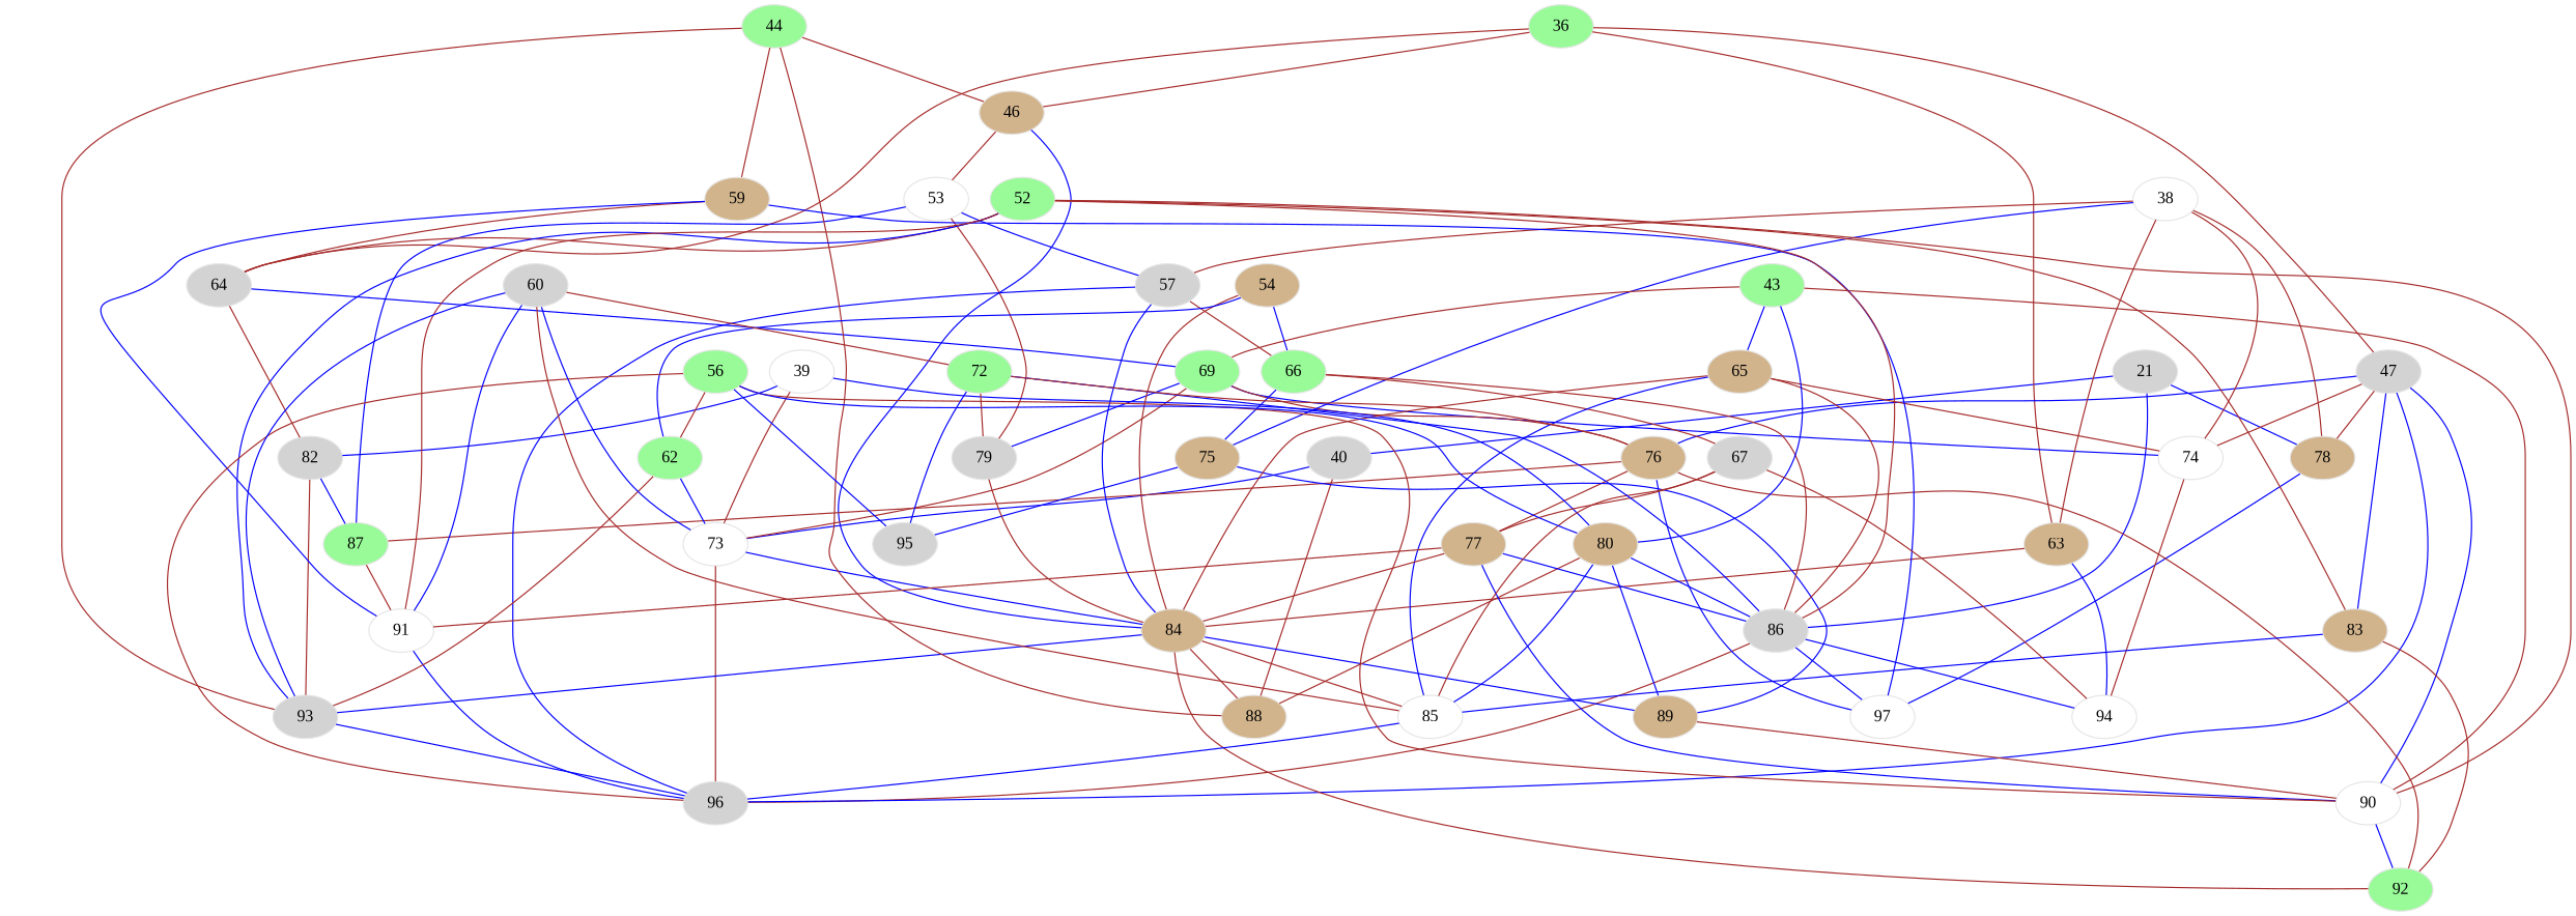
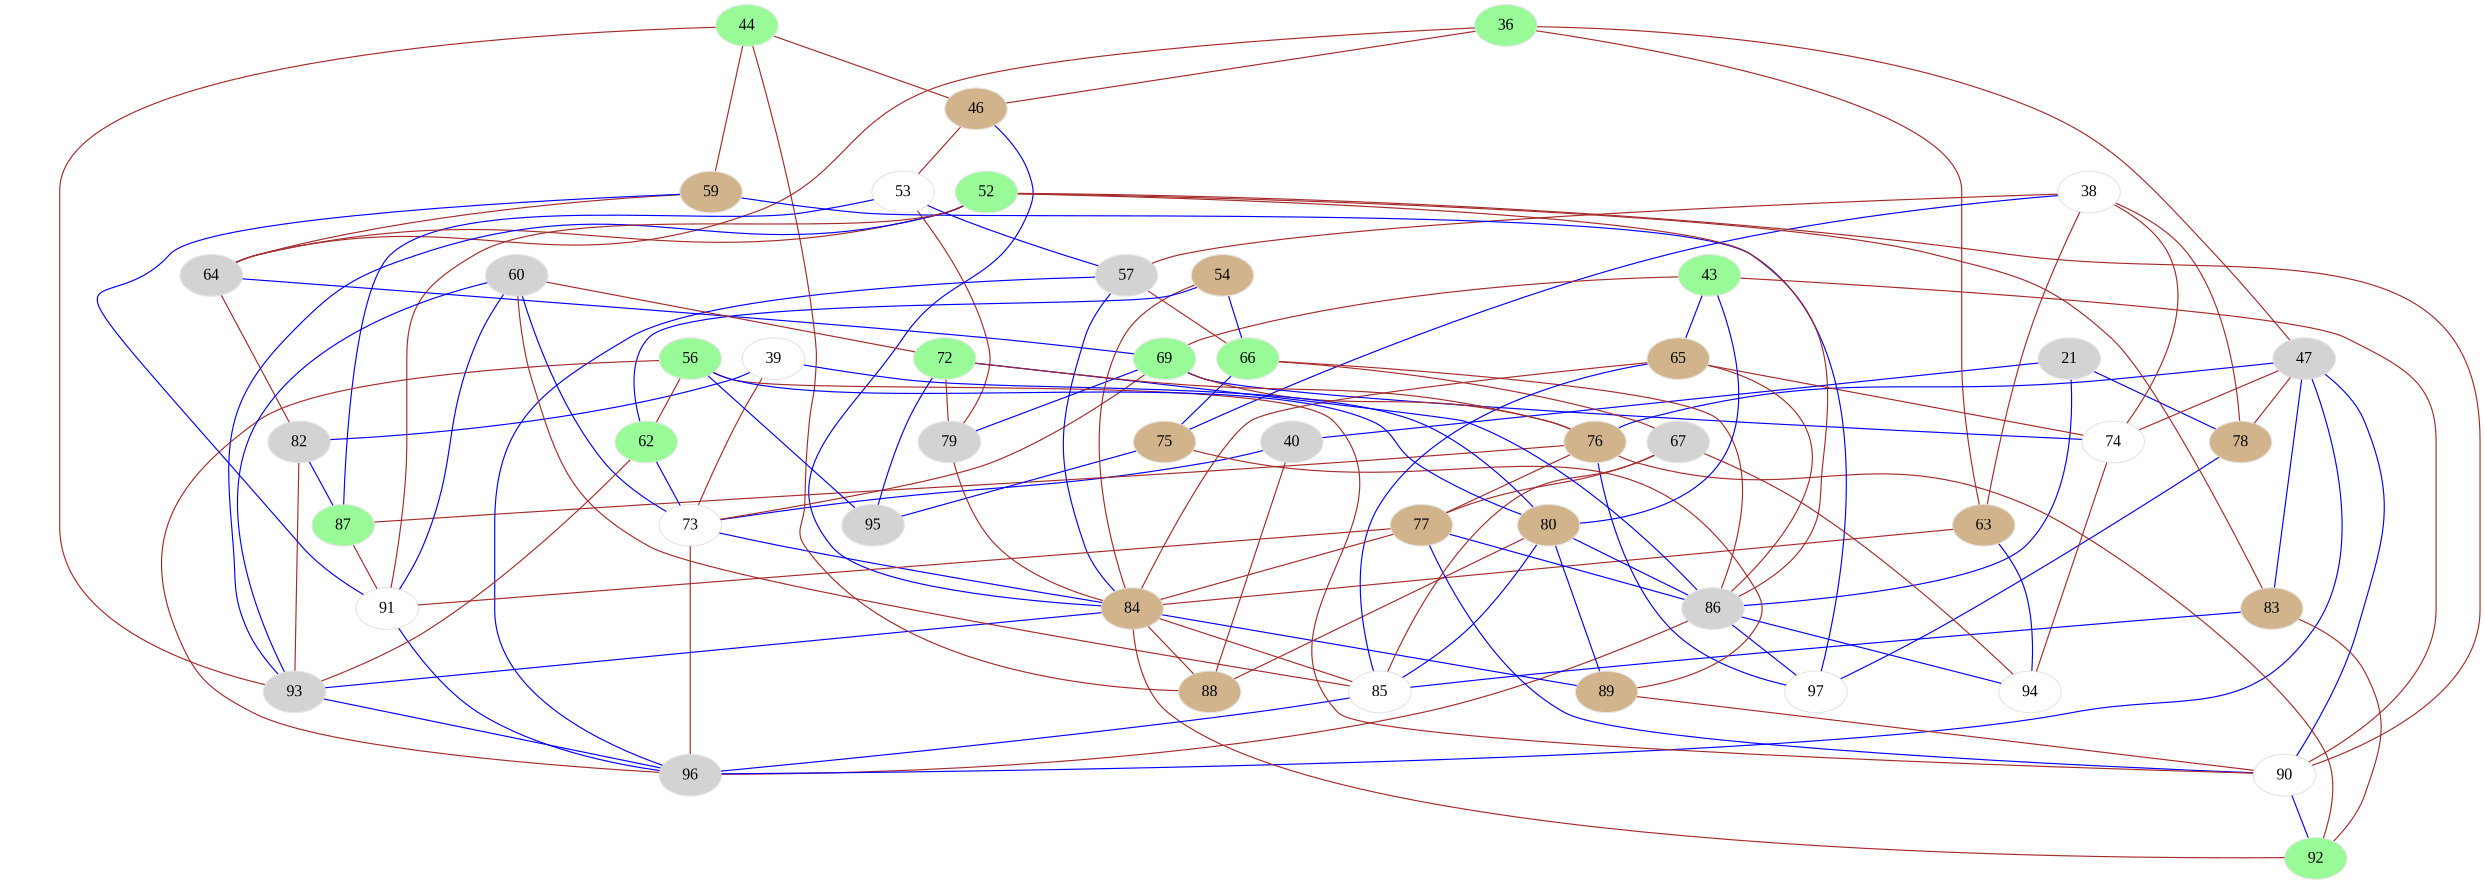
  graph {
    fontname="Liberation Serif"
    node [color=gray90 fillcolor=tan fontname="Liberation Serif" style=filled]
    edge [color=brown fontname="Liberation Serif"]
    40 [fillcolor=lightgrey super="+7"]
    73 [fillcolor=white super="+26+9+50"]
    88
    21 [fillcolor=lightgrey]
    78
    86 [fillcolor=lightgrey super="+70"]
    97 [fillcolor=white]
    96 [fillcolor=lightgrey super="+15+24"]
    94 [fillcolor=white]
    36 [fillcolor=palegreen]
    46
    47 [fillcolor=lightgrey super="+28"]
    63
    64 [fillcolor=lightgrey super="+49"]
    53 [fillcolor=white]
    84 [super="+22+81"]
    74 [fillcolor=white super="+68"]
    90 [fillcolor=white super="+58"]
    76 [super="+42"]
    83
    82 [fillcolor=lightgrey super="+19"]
    69 [fillcolor=palegreen super="+34"]
    38 [fillcolor=white super="+3"]
    57 [fillcolor=lightgrey super="+2"]
    75
    66 [fillcolor=palegreen super="+17"]
    95 [fillcolor=lightgrey]
    89
    39 [fillcolor=white]
    80 [super="+4+61"]
    85 [fillcolor=white super="+48"]
    93 [fillcolor=lightgrey super="+71+41"]
    87 [fillcolor=palegreen]
    65 [super="+1"]
    43 [fillcolor=palegreen]
    79 [fillcolor=lightgrey]
    92 [fillcolor=palegreen]
    44 [fillcolor=palegreen]
    59
    91 [fillcolor=white super="+35"]
    77 [super="+20"]
    52 [fillcolor=palegreen super="+25+30+33"]
    54
    62 [fillcolor=palegreen]
    67 [fillcolor=lightgrey]
    56 [fillcolor=palegreen super="+14"]
    60 [fillcolor=lightgrey super="+31"]
    72 [fillcolor=palegreen super="+55"]
    40 -- 73 [color=blue weight=3]
    40 -- 88
    73 -- 96 [weight=2]
    73 -- 84 [color=blue]
    21 -- 40 [color=blue weight=2]
    21 -- 78 [color=blue]
    21 -- 86 [color=blue]
    78 -- 97 [color=blue]
    86 -- 97 [color=blue]
    86 -- 96 [weight=2]
    86 -- 94 [color=blue]
    36 -- 46
    36 -- 47
    36 -- 63
    36 -- 64
    46 -- 53
    46 -- 84 [color=blue]
    47 -- 78
    47 -- 96 [color=blue weight=2]
    47 -- 74
    47 -- 90 [color=blue]
    47 -- 76 [color=blue]
    47 -- 83 [color=blue]
    63 -- 94 [color=blue]
    63 -- 84
    64 -- 82
    64 -- 69 [color=blue]
    53 -- 57 [color=blue]
    53 -- 87 [color=blue]
    53 -- 79
    84 -- 88
    84 -- 89 [color=blue]
    84 -- 85
    84 -- 93 [color=blue weight=3]
    84 -- 92
    74 -- 94
    90 -- 92 [color=blue]
    76 -- 97 [color=blue]
    76 -- 87
    76 -- 92
    76 -- 77 [weight=2]
    83 -- 85 [color=blue]
    83 -- 92
    82 -- 93 [weight=2]
    82 -- 87 [color=blue]
    69 -- 73
    69 -- 74 [color=blue]
    69 -- 76
    69 -- 79 [color=blue]
    38 -- 78
    38 -- 63
    38 -- 74
    38 -- 57 [weight=2]
    38 -- 75 [color=blue]
    57 -- 96 [color=blue]
    57 -- 84 [color=blue]
    57 -- 66
    75 -- 95 [color=blue]
-   75 -- 89 [color=blue]
+   75 -- 89
    66 -- 86
    66 -- 75 [color=blue]
    66 -- 67
    89 -- 90
    39 -- 73
    39 -- 82 [color=blue weight=2]
    39 -- 80 [color=blue]
    80 -- 88
    80 -- 86 [color=blue]
    80 -- 89 [color=blue]
    80 -- 85 [color=blue weight=2]
    85 -- 96 [color=blue]
    93 -- 96 [color=blue weight=2]
    87 -- 91
    65 -- 86
    65 -- 84
    65 -- 74 [weight=2]
    65 -- 85 [color=blue]
    43 -- 90
    43 -- 69
    43 -- 80 [color=blue]
    43 -- 65 [color=blue]
    79 -- 84
    44 -- 88
    44 -- 46
    44 -- 93
    44 -- 59
    59 -- 97 [color=blue]
    59 -- 64
    59 -- 91 [color=blue]
    91 -- 96 [color=blue]
    77 -- 86 [color=blue]
    77 -- 84 [weight=2]
    77 -- 90 [color=blue]
    77 -- 91
    52 -- 86 [weight=2]
    52 -- 64 [weight=2]
    52 -- 90 [weight=2]
    52 -- 83
    52 -- 93 [color=blue weight=2]
    52 -- 91
    54 -- 84
    54 -- 66 [color=blue weight=2]
    54 -- 62 [color=blue]
    62 -- 73 [color=blue]
    62 -- 93
    67 -- 94
    67 -- 85
    67 -- 77
    56 -- 96
    56 -- 90
    56 -- 95 [color=blue weight=2]
    56 -- 80 [color=blue]
    56 -- 62
    60 -- 73 [color=blue]
    60 -- 85
    60 -- 93 [color=blue]
    60 -- 91 [color=blue]
    60 -- 72 [weight=2]
    72 -- 86 [color=blue]
    72 -- 76
    72 -- 95 [color=blue]
    72 -- 79
  }
